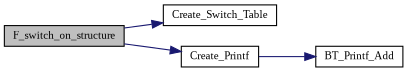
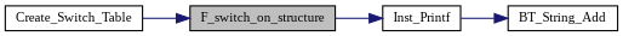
  digraph {
    fontname="Liberation Serif"
    rankdir=LR
    node [color=black fillcolor=white fontname="Liberation Serif" fontsize=10 shape=record style=filled]
    edge [color=midnightblue fontname="Liberation Serif" fontsize=10 labelfontname=Helvetica labelfontsize=10 style=solid]
    n1 [fillcolor=grey75 fontcolor=black height=0.2 label=F_switch_on_structure width=0.4]
    n2 [height=0.2 label=Create_Switch_Table width=0.4]
-   n3 [height=0.2 label=Create_Printf width=0.4]
-   n4 [height=0.2 label=BT_Printf_Add width=0.4]
-   n1 -> n2
+   n3 [height=0.2 label=Inst_Printf width=0.4]
+   n4 [height=0.2 label=BT_String_Add width=0.4]
+   n2 -> n1
    n1 -> n3
    n3 -> n4
  }
